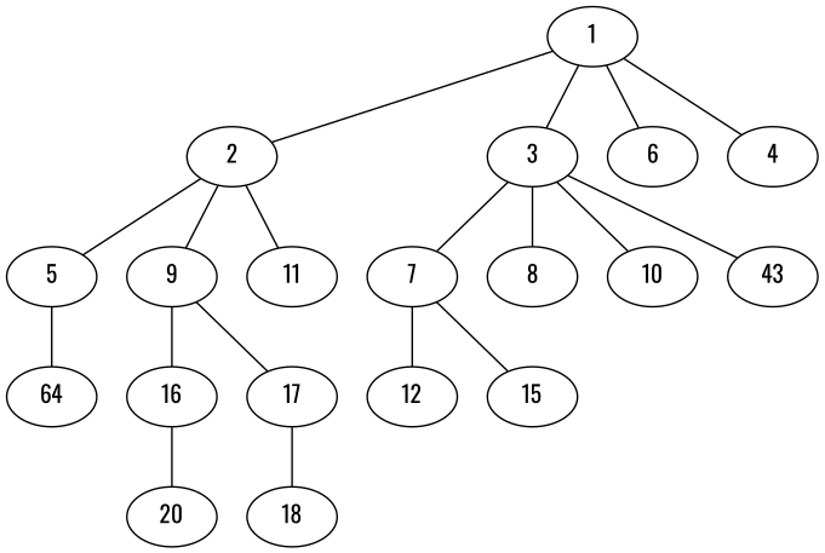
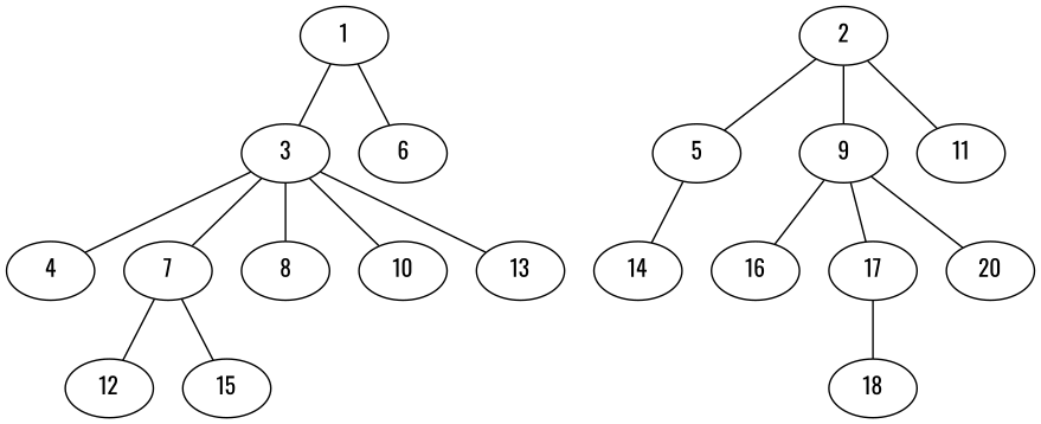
  graph {
    fontname=Oswald
    node [fontname=Oswald]
    edge [fontname=Oswald]
    1
    2
    3
    6
    5
    9
    11
    4
    7
    8
    10
-   13 [label=43]
-   14 [label=64]
+   13
+   14
    16
    17
    12
    15
    20
    18
-   1 -- 2
    1 -- 3
    1 -- 6
    2 -- 5
    2 -- 9
    2 -- 11
-   1 -- 4
+   3 -- 4
    3 -- 7
    3 -- 8
    3 -- 10
    3 -- 13
    5 -- 14
    9 -- 16
    9 -- 17
    7 -- 12
    7 -- 15
-   16 -- 20
+   9 -- 20
    17 -- 18
  }
